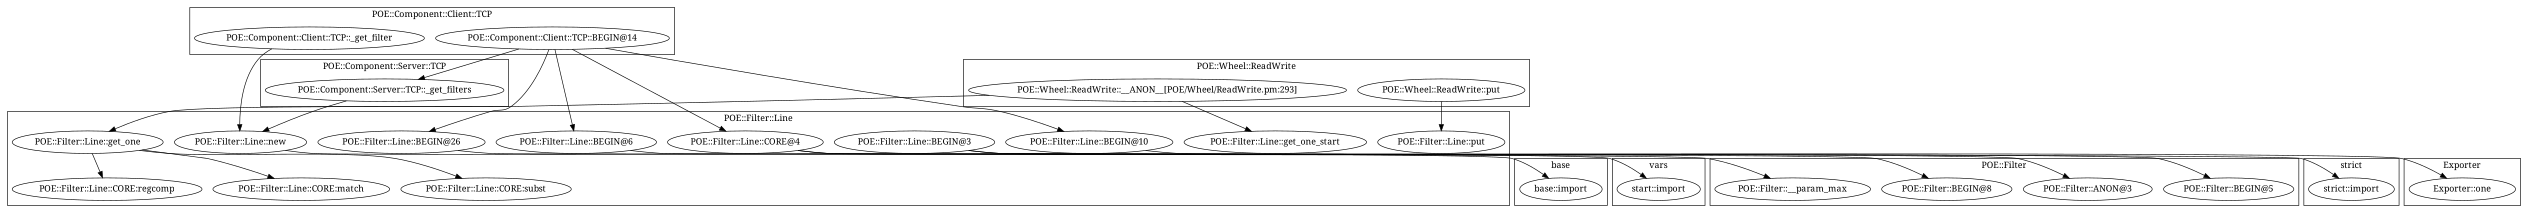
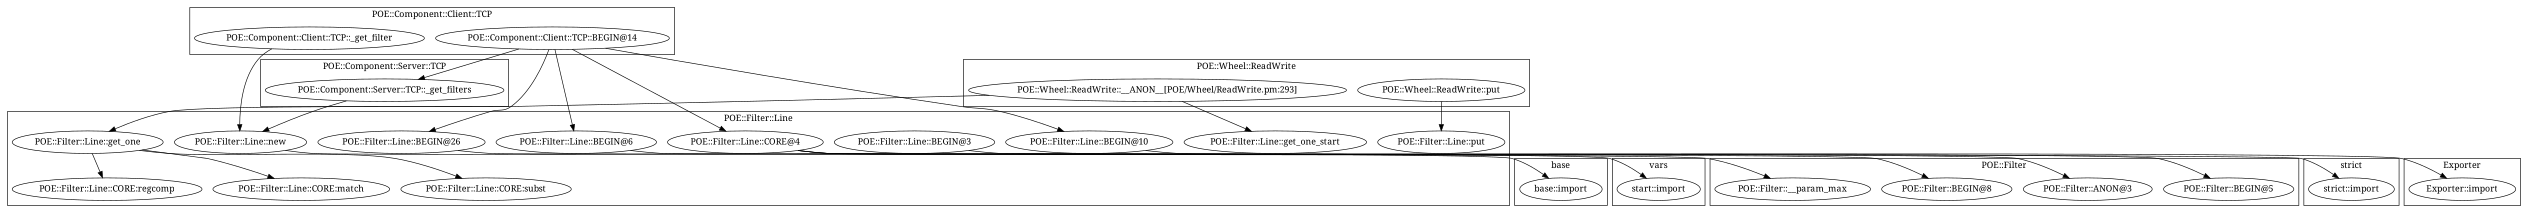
  digraph {
    fontname="Noto Serif"
    node [fontname="Noto Serif"]
    edge [fontname="Noto Serif"]
    "POE::Filter::BEGIN@5"
    "POE::Filter::__param_max"
    "POE::Filter::BEGIN@8"
    n4 [label="POE::Filter::ANON@3"]
    "POE::Component::Server::TCP::_get_filters"
-   "Exporter::import" [label="Exporter::one"]
+   "Exporter::import"
    "base::import"
    "strict::import"
    "POE::Component::Client::TCP::_get_filter"
    "POE::Component::Client::TCP::BEGIN@14"
    "POE::Wheel::ReadWrite::put"
    "POE::Wheel::ReadWrite::__ANON__[POE/Wheel/ReadWrite.pm:293]"
    "POE::Filter::Line::BEGIN@26"
    "POE::Filter::Line::BEGIN@6"
    "POE::Filter::Line::get_one"
    "POE::Filter::Line::CORE:regcomp"
    "POE::Filter::Line::BEGIN@3"
    "POE::Filter::Line::new"
    "POE::Filter::Line::BEGIN@10"
    n20 [label="POE::Filter::Line::CORE@4"]
    "POE::Filter::Line::get_one_start"
    "POE::Filter::Line::CORE:match"
    "POE::Filter::Line::CORE:subst"
    "POE::Filter::Line::put"
    n25 [label="start::import"]
    subgraph cluster_1 {
      label="POE::Filter"
      "POE::Filter::BEGIN@5"
      "POE::Filter::__param_max"
      "POE::Filter::BEGIN@8"
      n4
    }
    subgraph cluster_2 {
      label="POE::Component::Server::TCP"
      "POE::Component::Server::TCP::_get_filters"
    }
    subgraph cluster_3 {
      label=Exporter
      "Exporter::import"
    }
    subgraph cluster_4 {
      label=base
      "base::import"
    }
    subgraph cluster_5 {
      label="strict"
      "strict::import"
    }
    subgraph cluster_6 {
      label="POE::Component::Client::TCP"
      "POE::Component::Client::TCP::_get_filter"
      "POE::Component::Client::TCP::BEGIN@14"
    }
    subgraph cluster_7 {
      label="POE::Wheel::ReadWrite"
      "POE::Wheel::ReadWrite::put"
      "POE::Wheel::ReadWrite::__ANON__[POE/Wheel/ReadWrite.pm:293]"
    }
    subgraph cluster_8 {
      label="POE::Filter::Line"
      "POE::Filter::Line::BEGIN@26"
      "POE::Filter::Line::BEGIN@6"
      "POE::Filter::Line::get_one"
      "POE::Filter::Line::CORE:regcomp"
      "POE::Filter::Line::BEGIN@3"
      "POE::Filter::Line::new"
      "POE::Filter::Line::BEGIN@10"
      n20
      "POE::Filter::Line::get_one_start"
      "POE::Filter::Line::CORE:match"
      "POE::Filter::Line::CORE:subst"
      "POE::Filter::Line::put"
    }
    subgraph cluster_9 {
      label=vars
      n25
    }
    "POE::Component::Server::TCP::_get_filters" -> "POE::Filter::Line::new"
    "POE::Component::Client::TCP::_get_filter" -> "POE::Filter::Line::new"
    "POE::Component::Client::TCP::BEGIN@14" -> "POE::Component::Server::TCP::_get_filters"
    "POE::Component::Client::TCP::BEGIN@14" -> "POE::Filter::Line::BEGIN@26"
    "POE::Component::Client::TCP::BEGIN@14" -> "POE::Filter::Line::BEGIN@6"
    "POE::Component::Client::TCP::BEGIN@14" -> "POE::Filter::Line::BEGIN@10"
    "POE::Component::Client::TCP::BEGIN@14" -> n20
    "POE::Wheel::ReadWrite::put" -> "POE::Filter::Line::put"
    "POE::Wheel::ReadWrite::__ANON__[POE/Wheel/ReadWrite.pm:293]" -> "POE::Filter::Line::get_one"
    "POE::Wheel::ReadWrite::__ANON__[POE/Wheel/ReadWrite.pm:293]" -> "POE::Filter::Line::get_one_start"
    "POE::Filter::Line::BEGIN@26" -> "base::import"
    "POE::Filter::Line::BEGIN@6" -> n25
    "POE::Filter::Line::get_one" -> "POE::Filter::Line::CORE:regcomp"
    "POE::Filter::Line::get_one" -> "POE::Filter::Line::CORE:match"
    "POE::Filter::Line::get_one" -> "POE::Filter::Line::CORE:subst"
    "POE::Filter::Line::BEGIN@3" -> "strict::import"
    "POE::Filter::Line::new" -> "POE::Filter::__param_max"
    "POE::Filter::Line::BEGIN@10" -> "Exporter::import"
-   "POE::Filter::Line::BEGIN@3" -> "POE::Filter::BEGIN@5"
+   n20 -> "POE::Filter::BEGIN@5"
    n20 -> "POE::Filter::BEGIN@8"
    n20 -> n4
  }
